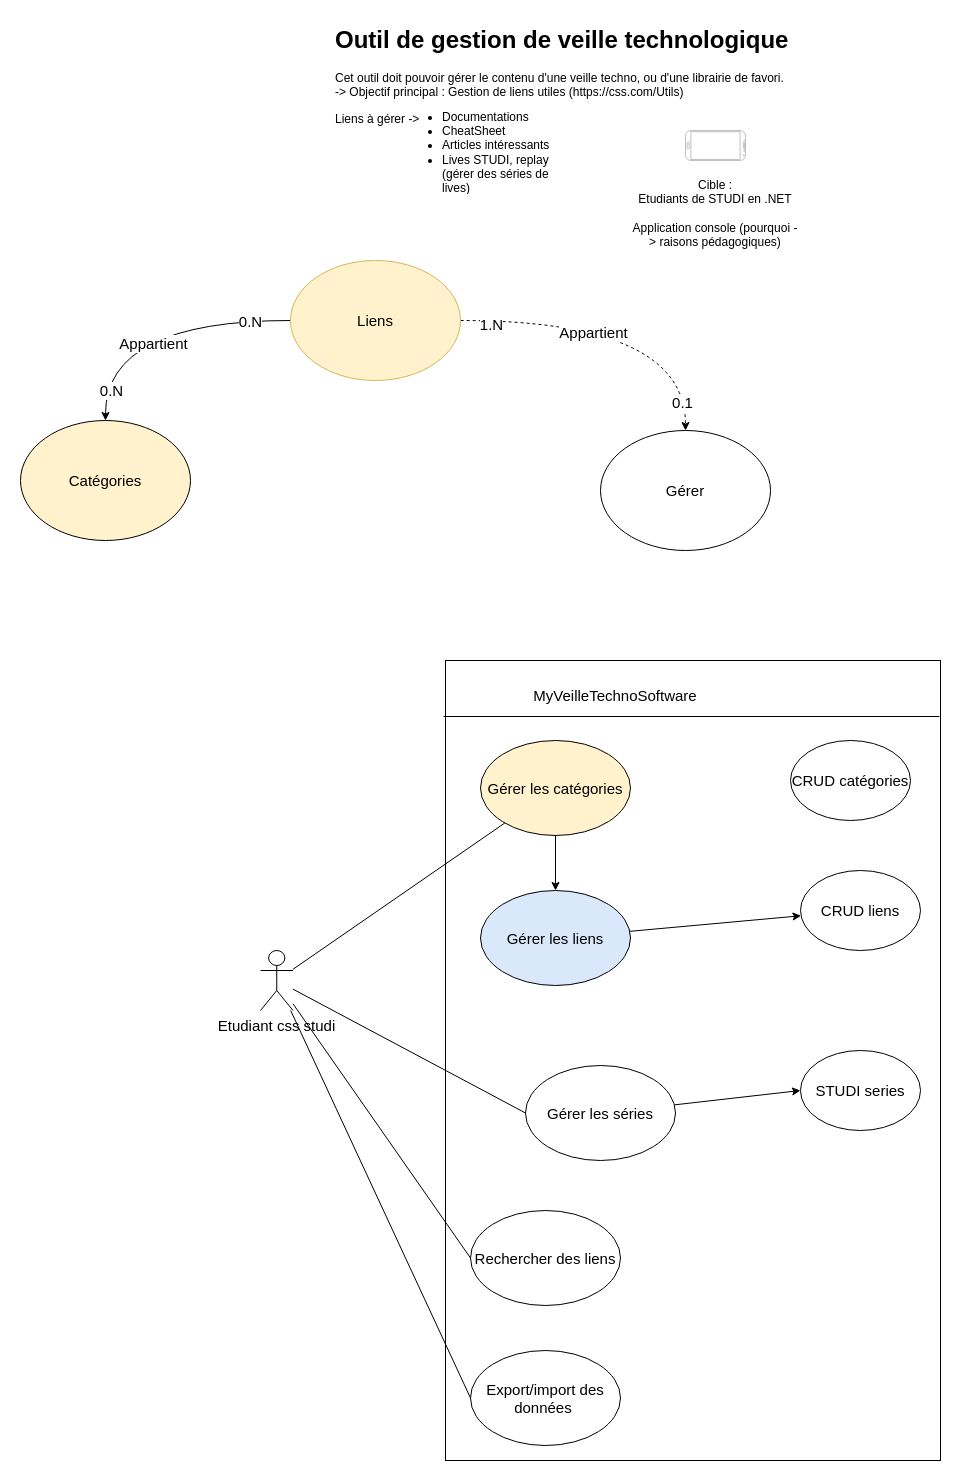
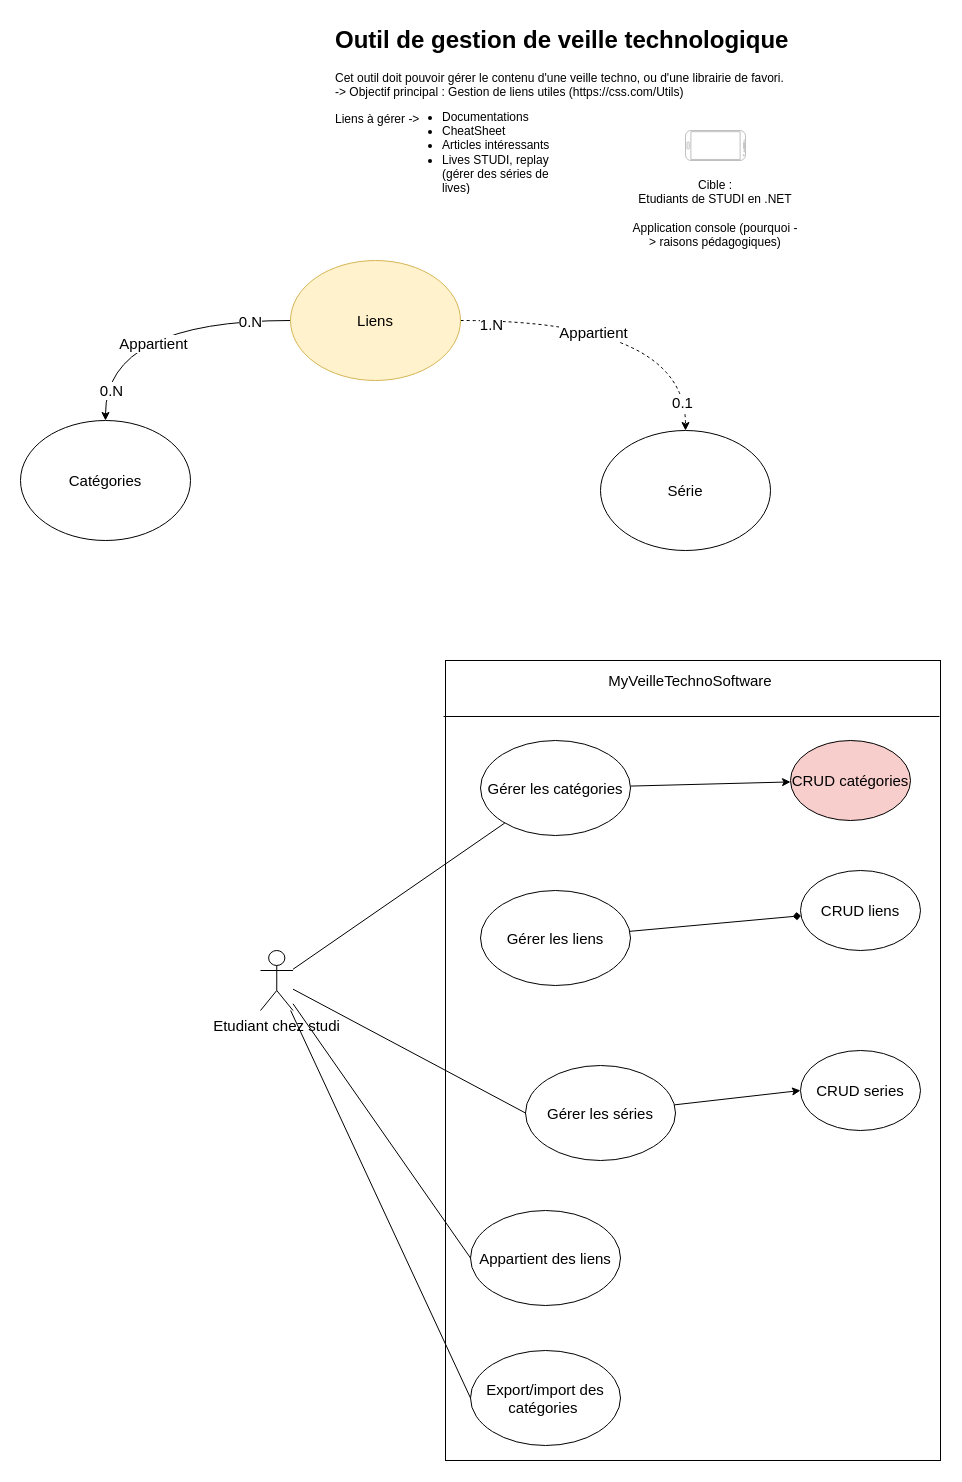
  <mxCell id="0" />
  <mxCell id="1" parent="0" />
  <mxCell id="2" value="&lt;h1&gt;Outil de gestion de veille technologique&lt;/h1&gt;&lt;p&gt;Cet outil doit pouvoir gérer le contenu d'une veille techno, ou d'une librairie de favori.&amp;nbsp;&lt;br&gt;-&amp;gt; Objectif principal : Gestion de liens utiles (https://css.com/Utils)&lt;/p&gt;&lt;p&gt;Liens à gérer -&amp;gt;&lt;/p&gt;" style="text;html=1;strokeColor=none;fillColor=none;spacing=5;spacingTop=-20;whiteSpace=wrap;overflow=hidden;rounded=0;" vertex="1" parent="1"><mxGeometry x="330" y="20" width="500" height="250" as="geometry" /></mxCell>
  <mxCell id="3" value="&lt;ul&gt;&lt;li&gt;Documentations&lt;/li&gt;&lt;li&gt;CheatSheet&lt;/li&gt;&lt;li&gt;Articles intéressants&lt;/li&gt;&lt;li&gt;Lives STUDI, replay (gérer des séries de lives)&lt;/li&gt;&lt;li&gt;Vidéo youtube...&lt;/li&gt;&lt;/ul&gt;" style="text;strokeColor=none;fillColor=none;html=1;whiteSpace=wrap;verticalAlign=middle;overflow=hidden;" vertex="1" parent="1"><mxGeometry x="400" y="95" width="175" height="100" as="geometry" /></mxCell>
  <mxCell id="4" value="" style="verticalLabelPosition=bottom;verticalAlign=top;html=1;shadow=0;dashed=0;strokeWidth=1;shape=mxgraph.android.phone2;strokeColor=#c0c0c0;direction=south;" vertex="1" parent="1"><mxGeometry x="685" y="130" width="60" height="30" as="geometry" /></mxCell>
  <mxCell id="5" value="Cible :&lt;br&gt;Etudiants de STUDI en .NET&lt;br&gt;&lt;br&gt;Application console (pourquoi -&amp;gt; raisons pédagogiques)" style="text;html=1;strokeColor=none;fillColor=none;align=center;verticalAlign=middle;whiteSpace=wrap;rounded=0;" vertex="1" parent="1"><mxGeometry x="630" y="160" width="170" height="105" as="geometry" /></mxCell>
  <mxCell id="6" style="edgeStyle=orthogonalEdgeStyle;rounded=0;orthogonalLoop=1;jettySize=auto;html=1;fontSize=15;curved=1;" edge="1" parent="1" source="14" target="15"><mxGeometry relative="1" as="geometry" /></mxCell>
  <mxCell id="7" value="Appartient" style="edgeLabel;html=1;align=center;verticalAlign=middle;resizable=0;points=[];fontSize=15;" vertex="1" connectable="0" parent="6"><mxGeometry x="-0.03" y="22" relative="1" as="geometry"><mxPoint as="offset" /></mxGeometry></mxCell>
  <mxCell id="8" value="0.N" style="edgeLabel;html=1;align=center;verticalAlign=middle;resizable=0;points=[];fontSize=15;" vertex="1" connectable="0" parent="6"><mxGeometry x="0.82" y="1" relative="1" as="geometry"><mxPoint x="4" y="-4.31" as="offset" /></mxGeometry></mxCell>
  <mxCell id="9" value="0.N" style="edgeLabel;html=1;align=center;verticalAlign=middle;resizable=0;points=[];fontSize=15;" vertex="1" connectable="0" parent="6"><mxGeometry x="-0.824" y="4" relative="1" as="geometry"><mxPoint x="-15.17" y="-4" as="offset" /></mxGeometry></mxCell>
  <mxCell id="10" style="edgeStyle=orthogonalEdgeStyle;curved=1;rounded=0;orthogonalLoop=1;jettySize=auto;html=1;fontSize=15;dashed=1;" edge="1" parent="1" source="14" target="16"><mxGeometry relative="1" as="geometry" /></mxCell>
  <mxCell id="11" value="Appartient" style="edgeLabel;html=1;align=center;verticalAlign=middle;resizable=0;points=[];fontSize=15;" vertex="1" connectable="0" parent="10"><mxGeometry x="-0.213" y="-11" relative="1" as="geometry"><mxPoint as="offset" /></mxGeometry></mxCell>
  <mxCell id="12" value="1.N" style="edgeLabel;html=1;align=center;verticalAlign=middle;resizable=0;points=[];fontSize=15;" vertex="1" connectable="0" parent="10"><mxGeometry x="-0.901" y="-3" relative="1" as="geometry"><mxPoint x="13.45" as="offset" /></mxGeometry></mxCell>
  <mxCell id="13" value="0.1" style="edgeLabel;html=1;align=center;verticalAlign=middle;resizable=0;points=[];fontSize=15;" vertex="1" connectable="0" parent="10"><mxGeometry x="0.828" y="-4" relative="1" as="geometry"><mxPoint as="offset" /></mxGeometry></mxCell>
  <mxCell id="14" value="Liens" style="ellipse;whiteSpace=wrap;html=1;fillColor=#fff2cc;strokeColor=#d6b656;fontSize=15;" vertex="1" parent="1"><mxGeometry x="290" y="260" width="170" height="120" as="geometry" /></mxCell>
- <mxCell id="15" value="Catégories" style="ellipse;whiteSpace=wrap;html=1;fontSize=15;fillColor=#fff2cc;" vertex="1" parent="1"><mxGeometry x="20" y="420" width="170" height="120" as="geometry" /></mxCell>
- <mxCell id="16" value="Gérer" style="ellipse;whiteSpace=wrap;html=1;fontSize=15;" vertex="1" parent="1"><mxGeometry x="600" y="430" width="170" height="120" as="geometry" /></mxCell>
+ <mxCell id="15" value="Catégories" style="ellipse;whiteSpace=wrap;html=1;fontSize=15;" vertex="1" parent="1"><mxGeometry x="20" y="420" width="170" height="120" as="geometry" /></mxCell>
+ <mxCell id="16" value="Série" style="ellipse;whiteSpace=wrap;html=1;fontSize=15;" vertex="1" parent="1"><mxGeometry x="600" y="430" width="170" height="120" as="geometry" /></mxCell>
  <mxCell id="17" value="" style="rounded=0;whiteSpace=wrap;html=1;fontSize=15;" vertex="1" parent="1"><mxGeometry x="445" y="660" width="495" height="800" as="geometry" /></mxCell>
- <mxCell id="18" value="MyVeilleTechnoSoftware" style="text;html=1;strokeColor=none;fillColor=none;align=center;verticalAlign=middle;whiteSpace=wrap;rounded=0;fontSize=15;" vertex="1" parent="1"><mxGeometry x="515" y="685" width="200" height="20" as="geometry" /></mxCell>
+ <mxCell id="18" value="MyVeilleTechnoSoftware" style="text;html=1;strokeColor=none;fillColor=none;align=center;verticalAlign=middle;whiteSpace=wrap;rounded=0;fontSize=15;" vertex="1" parent="1"><mxGeometry x="590" y="670" width="200" height="20" as="geometry" /></mxCell>
  <mxCell id="19" style="edgeStyle=none;rounded=0;orthogonalLoop=1;jettySize=auto;html=1;fontSize=15;endArrow=none;endFill=0;" edge="1" parent="1" source="23" target="25"><mxGeometry relative="1" as="geometry" /></mxCell>
  <mxCell id="20" style="edgeStyle=none;rounded=0;orthogonalLoop=1;jettySize=auto;html=1;entryX=0;entryY=0.5;entryDx=0;entryDy=0;endArrow=none;endFill=0;fontSize=15;" edge="1" parent="1" source="23" target="30"><mxGeometry relative="1" as="geometry" /></mxCell>
  <mxCell id="21" style="edgeStyle=none;rounded=0;orthogonalLoop=1;jettySize=auto;html=1;entryX=0;entryY=0.5;entryDx=0;entryDy=0;endArrow=none;endFill=0;fontSize=15;" edge="1" parent="1" source="23" target="34"><mxGeometry relative="1" as="geometry" /></mxCell>
  <mxCell id="22" style="edgeStyle=none;rounded=0;orthogonalLoop=1;jettySize=auto;html=1;entryX=0;entryY=0.5;entryDx=0;entryDy=0;endArrow=none;endFill=0;fontSize=15;" edge="1" parent="1" source="23" target="35"><mxGeometry relative="1" as="geometry" /></mxCell>
- <mxCell id="23" value="Etudiant css studi" style="shape=umlActor;verticalLabelPosition=bottom;verticalAlign=top;html=1;outlineConnect=0;fontSize=15;" vertex="1" parent="1"><mxGeometry x="260" y="950" width="32.5" height="60" as="geometry" /></mxCell>
- <mxCell id="24" style="edgeStyle=none;rounded=0;orthogonalLoop=1;jettySize=auto;html=1;endArrow=classic;endFill=1;fontSize=15;" edge="1" parent="1" source="25" target="28"><mxGeometry relative="1" as="geometry" /></mxCell>
- <mxCell id="25" value="Gérer les catégories" style="ellipse;whiteSpace=wrap;html=1;fontSize=15;fillColor=#fff2cc;" vertex="1" parent="1"><mxGeometry x="480" y="740" width="150" height="95" as="geometry" /></mxCell>
+ <mxCell id="23" value="Etudiant chez studi" style="shape=umlActor;verticalLabelPosition=bottom;verticalAlign=top;html=1;outlineConnect=0;fontSize=15;" vertex="1" parent="1"><mxGeometry x="260" y="950" width="32.5" height="60" as="geometry" /></mxCell>
+ <mxCell id="24" style="edgeStyle=none;rounded=0;orthogonalLoop=1;jettySize=auto;html=1;endArrow=classic;endFill=1;fontSize=15;" edge="1" parent="1" source="25" target="31"><mxGeometry relative="1" as="geometry" /></mxCell>
+ <mxCell id="25" value="Gérer les catégories" style="ellipse;whiteSpace=wrap;html=1;fontSize=15;" vertex="1" parent="1"><mxGeometry x="480" y="740" width="150" height="95" as="geometry" /></mxCell>
  <mxCell id="26" value="" style="endArrow=none;html=1;fontSize=15;entryX=0.998;entryY=0.07;entryDx=0;entryDy=0;entryPerimeter=0;exitX=-0.004;exitY=0.07;exitDx=0;exitDy=0;exitPerimeter=0;" edge="1" parent="1" source="17" target="17"><mxGeometry width="50" height="50" relative="1" as="geometry"><mxPoint x="680" y="940" as="sourcePoint" /><mxPoint x="730" y="890" as="targetPoint" /></mxGeometry></mxCell>
- <mxCell id="27" style="edgeStyle=none;rounded=0;orthogonalLoop=1;jettySize=auto;html=1;endArrow=classic;endFill=1;fontSize=15;" edge="1" parent="1" source="28" target="32"><mxGeometry relative="1" as="geometry" /></mxCell>
- <mxCell id="28" value="Gérer les liens" style="ellipse;whiteSpace=wrap;html=1;fontSize=15;fillColor=#dae8fc;" vertex="1" parent="1"><mxGeometry x="480" y="890" width="150" height="95" as="geometry" /></mxCell>
+ <mxCell id="27" style="edgeStyle=none;rounded=0;orthogonalLoop=1;jettySize=auto;html=1;endArrow=diamond;endFill=1;fontSize=15;" edge="1" parent="1" source="28" target="32"><mxGeometry relative="1" as="geometry" /></mxCell>
+ <mxCell id="28" value="Gérer les liens" style="ellipse;whiteSpace=wrap;html=1;fontSize=15;" vertex="1" parent="1"><mxGeometry x="480" y="890" width="150" height="95" as="geometry" /></mxCell>
  <mxCell id="29" style="edgeStyle=none;rounded=0;orthogonalLoop=1;jettySize=auto;html=1;entryX=0;entryY=0.5;entryDx=0;entryDy=0;endArrow=classic;endFill=1;fontSize=15;" edge="1" parent="1" source="30" target="33"><mxGeometry relative="1" as="geometry" /></mxCell>
  <mxCell id="30" value="Gérer les séries" style="ellipse;whiteSpace=wrap;html=1;fontSize=15;" vertex="1" parent="1"><mxGeometry x="525" y="1065" width="150" height="95" as="geometry" /></mxCell>
- <mxCell id="31" value="CRUD catégories" style="ellipse;whiteSpace=wrap;html=1;fontSize=15;" vertex="1" parent="1"><mxGeometry x="790" y="740" width="120" height="80" as="geometry" /></mxCell>
+ <mxCell id="31" value="CRUD catégories" style="ellipse;whiteSpace=wrap;html=1;fontSize=15;fillColor=#f8cecc;" vertex="1" parent="1"><mxGeometry x="790" y="740" width="120" height="80" as="geometry" /></mxCell>
  <mxCell id="32" value="CRUD liens" style="ellipse;whiteSpace=wrap;html=1;fontSize=15;" vertex="1" parent="1"><mxGeometry x="800" y="870" width="120" height="80" as="geometry" /></mxCell>
- <mxCell id="33" value="STUDI series" style="ellipse;whiteSpace=wrap;html=1;fontSize=15;" vertex="1" parent="1"><mxGeometry x="800" y="1050" width="120" height="80" as="geometry" /></mxCell>
- <mxCell id="34" value="Rechercher des liens" style="ellipse;whiteSpace=wrap;html=1;fontSize=15;" vertex="1" parent="1"><mxGeometry x="470" y="1210" width="150" height="95" as="geometry" /></mxCell>
- <mxCell id="35" value="Export/import des données&amp;nbsp;" style="ellipse;whiteSpace=wrap;html=1;fontSize=15;" vertex="1" parent="1"><mxGeometry x="470" y="1350" width="150" height="95" as="geometry" /></mxCell>
+ <mxCell id="33" value="CRUD series" style="ellipse;whiteSpace=wrap;html=1;fontSize=15;" vertex="1" parent="1"><mxGeometry x="800" y="1050" width="120" height="80" as="geometry" /></mxCell>
+ <mxCell id="34" value="Appartient des liens" style="ellipse;whiteSpace=wrap;html=1;fontSize=15;" vertex="1" parent="1"><mxGeometry x="470" y="1210" width="150" height="95" as="geometry" /></mxCell>
+ <mxCell id="35" value="Export/import des catégories&amp;nbsp;" style="ellipse;whiteSpace=wrap;html=1;fontSize=15;" vertex="1" parent="1"><mxGeometry x="470" y="1350" width="150" height="95" as="geometry" /></mxCell>
